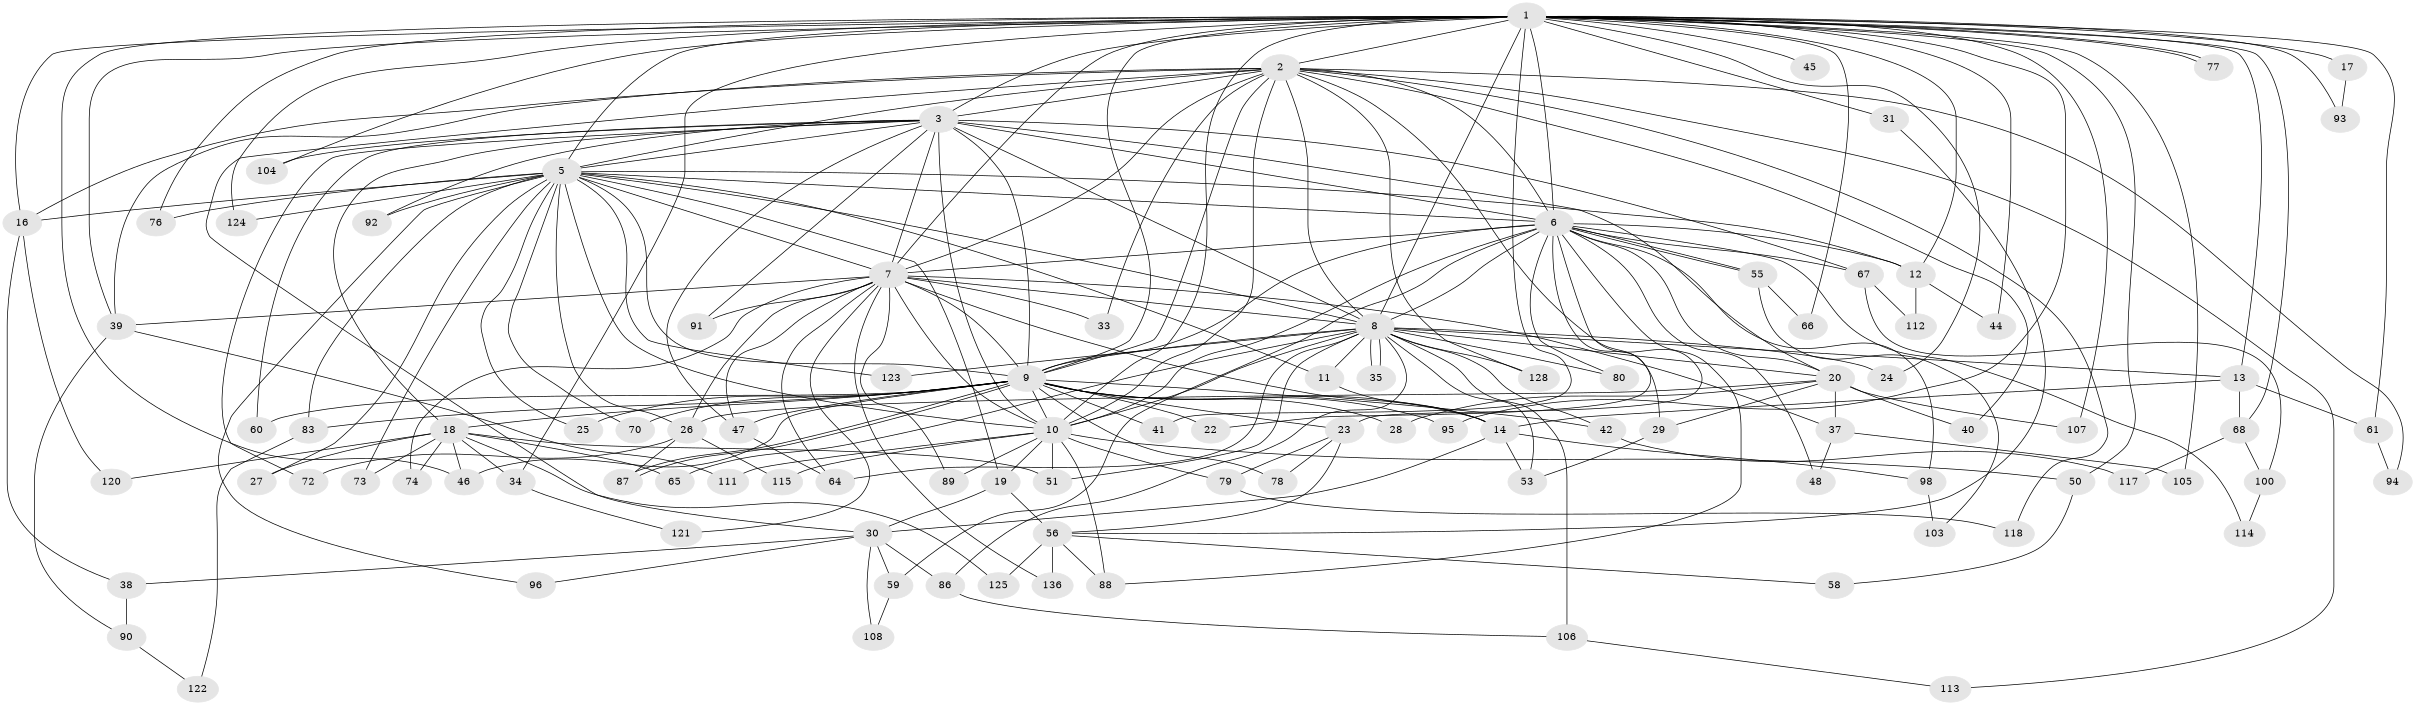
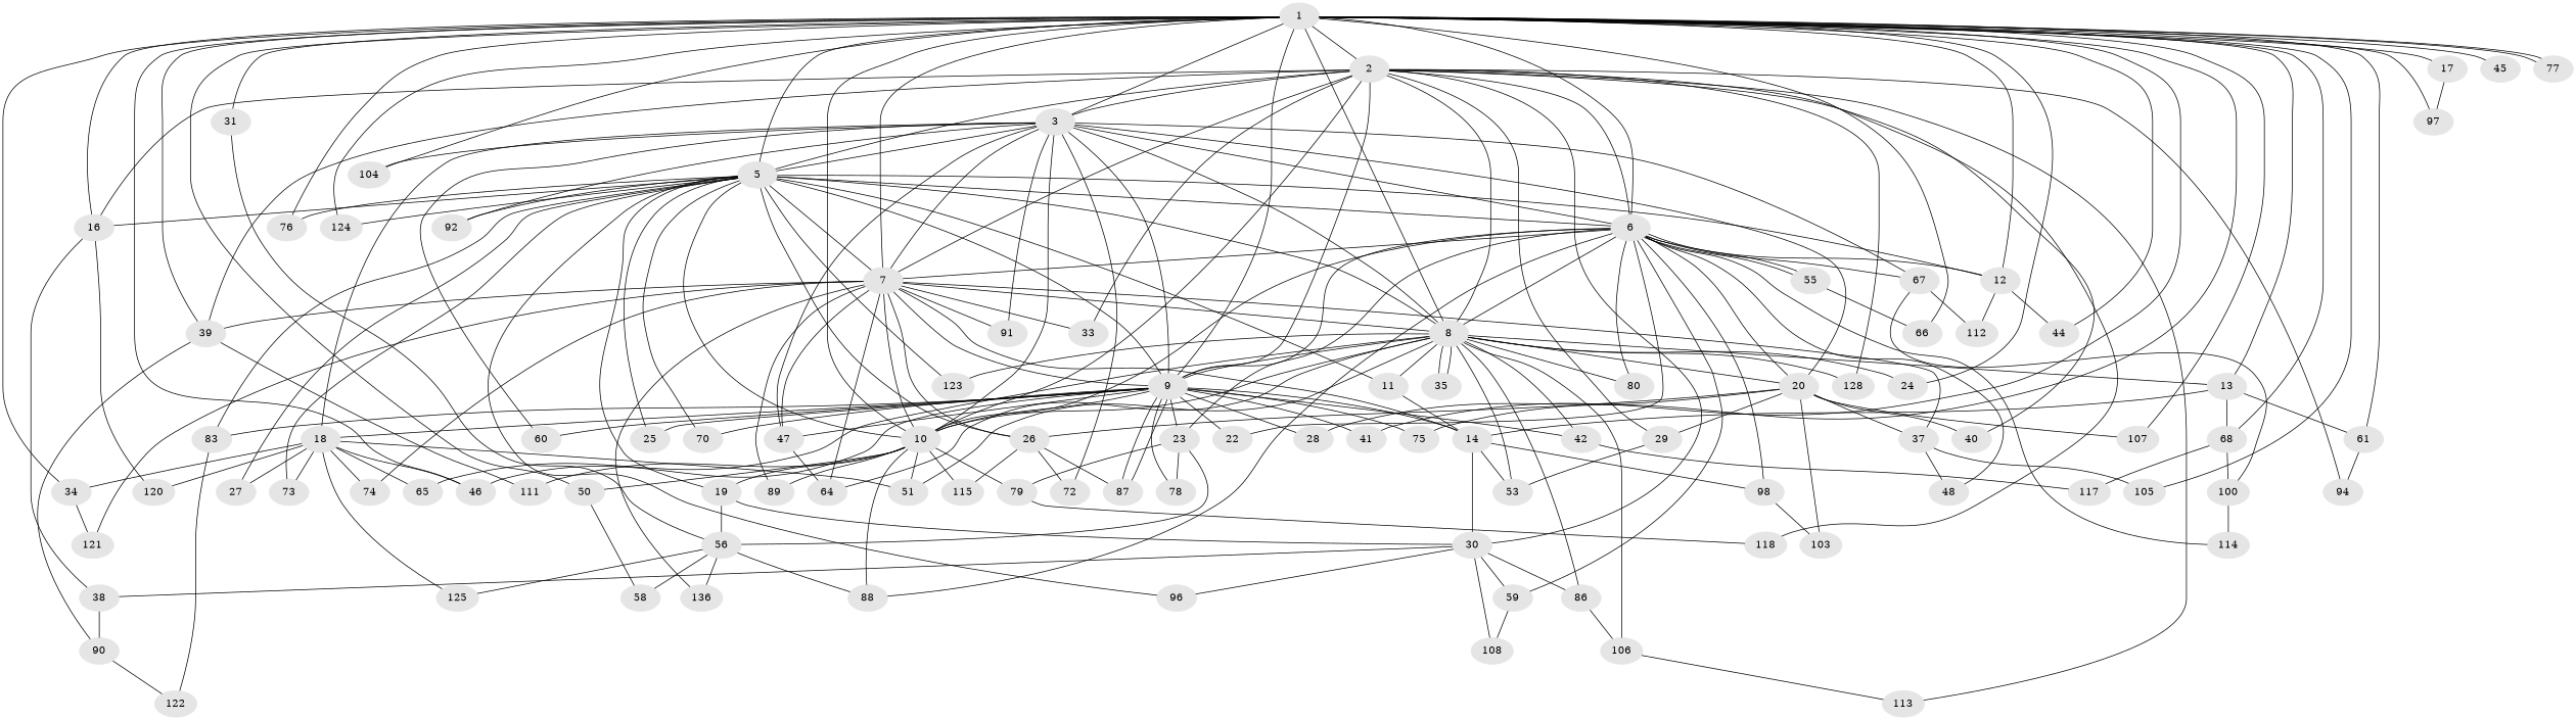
  graph {
    node [color=gray90 style=filled]
    1 [super="+4"]
    2 [super="+63"]
    3 [super="+82"]
    5 [super="+36"]
    6 [super="+110"]
    7 [super="+43"]
    8 [super="+109"]
    9 [super="+52"]
    10 [super="+69"]
    12 [super="+99"]
    13 [super="+15"]
    16 [super="+102"]
    17 [super="+49"]
    24
    31
    34
    39 [super="+95"]
    41
    44
    45
    46 [super="+85"]
    50 [super="+62"]
    61
    66
    68
-   75 [super="+119" label=95]
+   75 [super="+119"]
    76
    77
-   97 [label=93]
+   97
    104
    105
    107
    124
    29
    30 [super="+32"]
    33
    40
    94
    113
    118
    128
    18
    20 [super="+21"]
    47 [super="+71"]
    60
    67
    72
    91
    92
    11
    19
    25
    26 [super="+54"]
    27
    70
    73
    83
    96
    123
    22
    23
    48
    55
    59
    80
    88 [super="+126"]
    98
    114
    14 [super="+101"]
    37
    64 [super="+81"]
    74
    n73 [label=136]
    121
    89
    35
    42
    51 [super="+127"]
    53 [super="+84"]
    65
    86
    106
    28
    78
    87 [super="+93"]
    79
    111
    115
    112
    38
    120
    56 [super="+57"]
    90
    58
    117
    100
    108
    125
    103
    122
    1 -- 2 [weight=2]
    1 -- 3 [weight=2]
    1 -- 5 [weight=3]
    1 -- 6 [weight=2]
    1 -- 7 [weight=2]
    1 -- 8 [weight=2]
    1 -- 9 [weight=2]
    1 -- 10 [weight=2]
    1 -- 12
    1 -- 13
    1 -- 16
    1 -- 17 [weight=2]
    1 -- 24
    1 -- 31
    1 -- 34
    1 -- 39
    1 -- 41
    1 -- 44
    1 -- 45
    1 -- 46
    1 -- 50 [weight=2]
    1 -- 61
    1 -- 66
    1 -- 68
    1 -- 75 [weight=2]
    1 -- 76
    1 -- 77
    1 -- 77
    1 -- 97
    1 -- 104
    1 -- 105
    1 -- 107
    1 -- 124
    2 -- 3
    2 -- 5
    2 -- 6
    2 -- 7
    2 -- 8
    2 -- 9
    2 -- 10 [weight=2]
    2 -- 16
    2 -- 39
    2 -- 29
    2 -- 30
    2 -- 33
    2 -- 40
    2 -- 94
    2 -- 113
    2 -- 118
    2 -- 128
    3 -- 5
    3 -- 6
    3 -- 7
    3 -- 8
    3 -- 9
    3 -- 10
    3 -- 104
    3 -- 18
    3 -- 20
    3 -- 47
    3 -- 60
    3 -- 67
    3 -- 72
    3 -- 91
    3 -- 92
    5 -- 6 [weight=2]
    5 -- 7
    5 -- 8
    5 -- 9
    5 -- 10
    5 -- 12
    5 -- 16
    5 -- 76
    5 -- 124
    5 -- 92
    5 -- 11
    5 -- 19
    5 -- 25
    5 -- 26
    5 -- 27
    5 -- 70
    5 -- 73
    5 -- 83
    5 -- 96
    5 -- 123
    6 -- 7
    6 -- 8
    6 -- 9
    6 -- 10
    6 -- 12
    6 -- 20
    6 -- 67
    6 -- 22
    6 -- 23
    6 -- 48
    6 -- 55
    6 -- 55
    6 -- 59
    6 -- 80
    6 -- 88
    6 -- 98
    6 -- 114
    7 -- 8
    7 -- 9
    7 -- 10 [weight=2]
    7 -- 39
    7 -- 33
    7 -- 47 [weight=2]
    7 -- 91
    7 -- 26
    7 -- 14
    7 -- 37
    7 -- 64
    7 -- 74
    7 -- n73
    7 -- 121
    7 -- 89
    8 -- 9 [weight=2]
    8 -- 10 [weight=2]
    8 -- 13
    8 -- 24
    8 -- 128
    8 -- 20
    8 -- 11
    8 -- 123
    8 -- 80
    8 -- 64
    8 -- 35
    8 -- 35
    8 -- 42
    8 -- 51
    8 -- 53
    8 -- 65
    8 -- 86
    8 -- 106
    9 -- 10
    9 -- 41
    9 -- 46
    9 -- 75
    9 -- 18
    9 -- 47
    9 -- 60
    9 -- 25
    9 -- 70
    9 -- 83
    9 -- 22
    9 -- 23
    9 -- 14
    9 -- 42
    9 -- 28
    9 -- 78
    9 -- 87
    9 -- 87
    10 -- 50
    10 -- 19
    10 -- 88
    10 -- 89
    10 -- 51
    10 -- 79
    10 -- 111
    10 -- 115
    12 -- 44
    12 -- 112
    13 -- 61
    13 -- 68
    13 -- 14
    16 -- 38
    16 -- 120
    17 -- 97
    31 -- 56
    34 -- 121
    39 -- 111
    39 -- 90
    50 -- 58
    61 -- 94
    68 -- 117
    68 -- 100
    29 -- 53
    30 -- 96
    30 -- 59
    30 -- 86
    30 -- 38
    30 -- 108
    18 -- 34
    18 -- 46
    18 -- 27
    18 -- 73
    18 -- 74
    18 -- 51
    18 -- 65
    18 -- 120
    18 -- 125
    20 -- 107
    20 -- 29
    20 -- 40
    20 -- 26
    20 -- 37
    20 -- 28
-   55 -- 103
+   20 -- 103
    47 -- 64
    67 -- 112
    67 -- 100
    11 -- 14
    19 -- 30
    19 -- 56
    26 -- 72
    26 -- 87
    26 -- 115
    83 -- 122
    23 -- 78
    23 -- 79
    23 -- 56
    55 -- 66
    59 -- 108
    98 -- 103
    14 -- 30
    14 -- 98
    14 -- 53
    37 -- 105
    37 -- 48
    42 -- 117
    86 -- 106
    106 -- 113
    79 -- 118
    38 -- 90
    56 -- 88
    56 -- n73
    56 -- 58
    56 -- 125
    90 -- 122
    100 -- 114
  }
